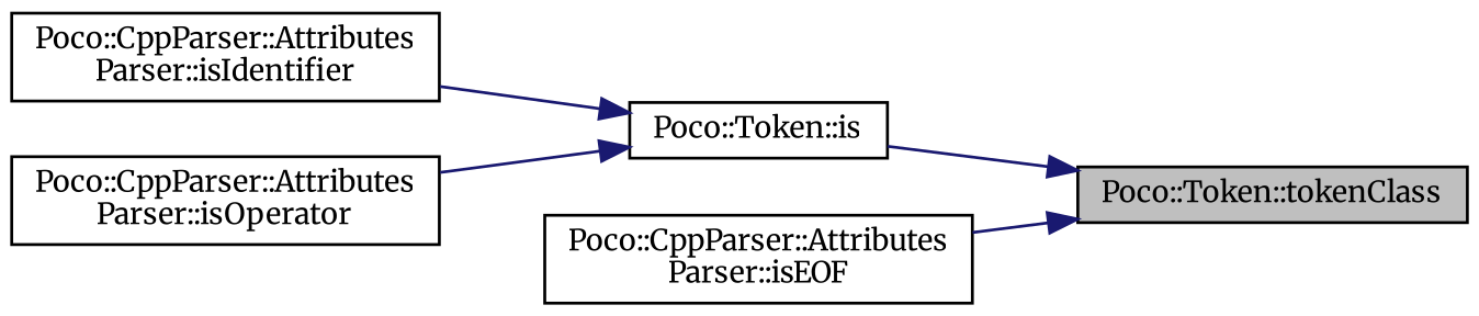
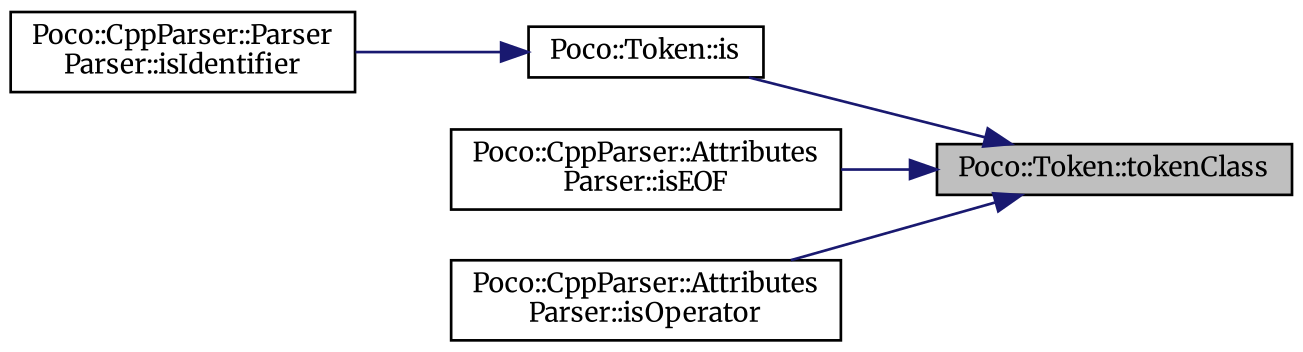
  digraph {
    fontname=Merriweather
    rankdir=RL
    node [color=black fillcolor=white fontname=Merriweather fontsize=10 shape=record style=filled]
    edge [color=midnightblue dir=back fontname=Merriweather fontsize=10 labelfontname=Helvetica labelfontsize=10 style=solid]
    n1 [fillcolor=grey75 fontcolor=black height=0.2 label="Poco::Token::tokenClass" width=0.4]
    n2 [height=0.2 label="Poco::Token::is" width=0.4]
    n3 [height=0.2 label="Poco::CppParser::Attributes\lParser::isEOF" width=0.4]
-   n4 [height=0.2 label="Poco::CppParser::Attributes\lParser::isIdentifier" width=0.4]
+   n4 [height=0.2 label="Poco::CppParser::Parser\lParser::isIdentifier" width=0.4]
    n5 [height=0.2 label="Poco::CppParser::Attributes\lParser::isOperator" width=0.4]
    n1 -> n2
    n1 -> n3
    n2 -> n4
-   n2 -> n5
+   n1 -> n5
  }
